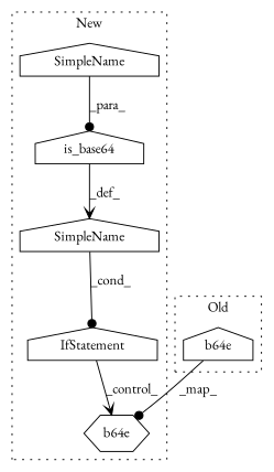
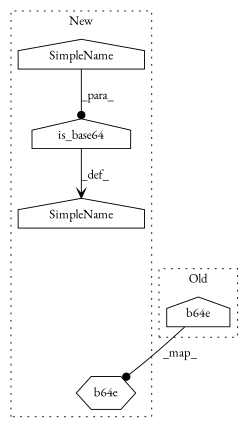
  digraph {
    fontname="EB Garamond"
    node [a=32 l="5,1" shape=house fontname="EB Garamond"]
    edge [arrowhead=dot fontname="EB Garamond"]
    n1 [label=b64e s="3749,3763" shape=hexagon]
    n2 [a=42 label=SimpleName l=""]
-   n3 [a=25 l=3 label=IfStatement s=3734]
    n4 [l="10,1" label=is_base64 s="3714,3733"]
    n5 [a=42 l=9 label=SimpleName s=3724]
    n6 [label=b64e s="3673,3687"]
    subgraph cluster_1 {
      label=New
      style=dotted
      n1
      n2
-     n3
      n4
      n5
    }
    subgraph cluster_2 {
      label=Old
      style=dotted
      n6
    }
-   n2 -> n3 [label=_cond_]
-   n3 -> n1 [label=_control_ arrowhead=vee]
    n4 -> n2 [label=_def_ arrowhead=vee]
    n5 -> n4 [label=_para_]
    n6 -> n1 [label=_map_]
  }
